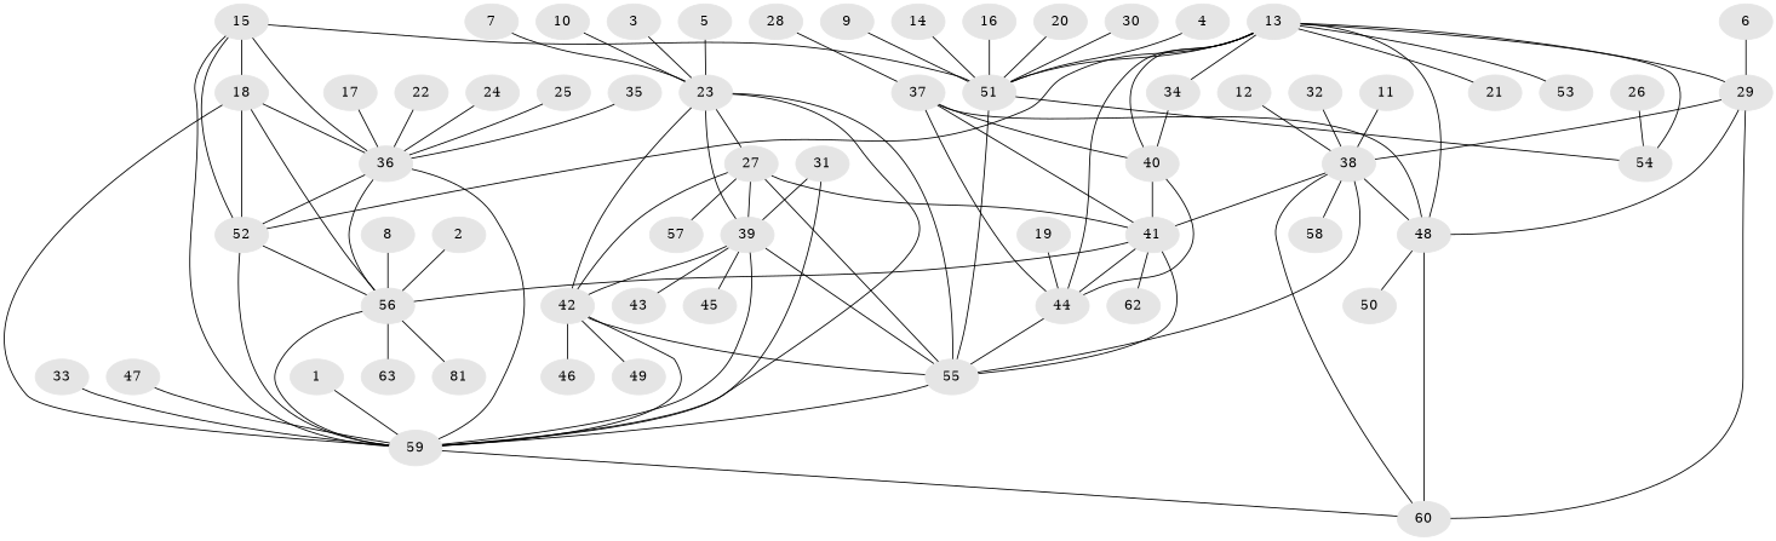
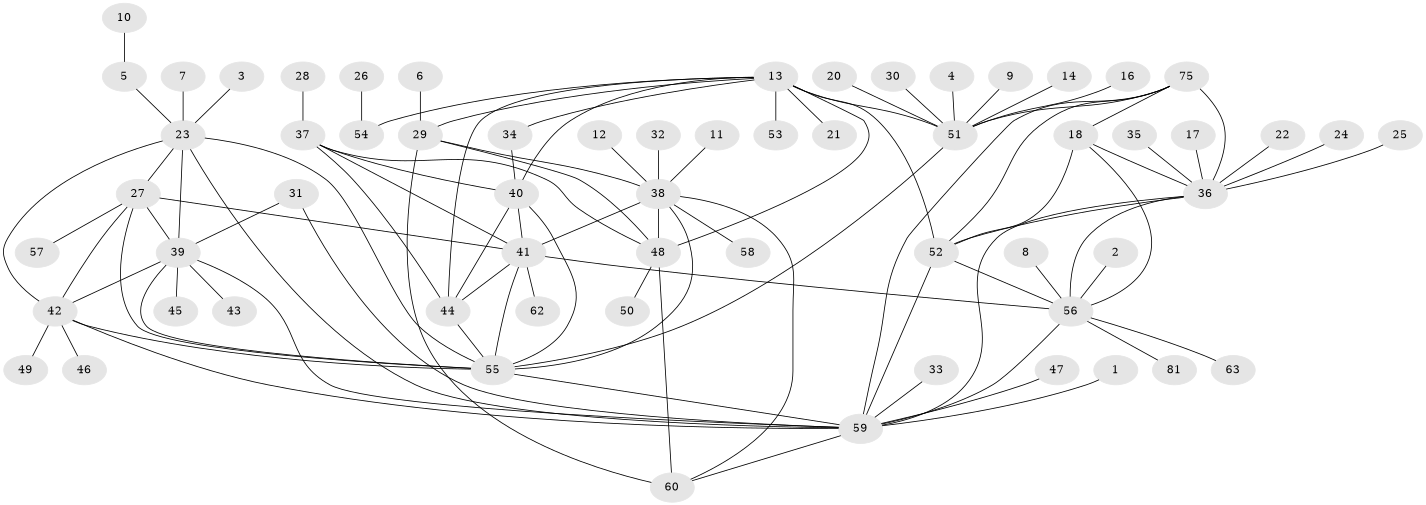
  graph {
    node [color=gray90 style=filled]
    edge [weight=1.0]
    1
    59
    60
    2
    56
    n6 [label=81]
    63
    3
    23
    27
    39
    42
    55
    4
    51
    54
    5
    6
    29
    38
    48
    7
    8
    9
    10
    11
    41
    58
    12
    13
    21
    34
    40
    44
    52
    53
    36
    50
    14
-   15
+   15 [label=75]
    18
    16
    17
-   19
    20
    22
    57
    43
    45
    46
    49
    24
    25
    26
    62
    28
    37
    30
    31
    32
    33
    35
    47
    1 -- 59
    59 -- 60
    2 -- 56
    56 -- 59
    56 -- n6
    56 -- 63
    3 -- 23
    23 -- 59
    23 -- 27
    23 -- 39
    23 -- 42
    23 -- 55
    27 -- 39
    27 -- 42
    27 -- 55
    27 -- 41 [weight=2.0]
    27 -- 57
    39 -- 59
    39 -- 42
    39 -- 55
    39 -- 43
    39 -- 45
    42 -- 59
    42 -- 55
    42 -- 46
    42 -- 49
    55 -- 59
    4 -- 51
    51 -- 55
-   51 -- 54 [weight=2.0]
    5 -- 23
    6 -- 29
    29 -- 60
    29 -- 38
    29 -- 48 [weight=3.0]
    38 -- 60
    38 -- 55
    38 -- 48 [weight=3.0]
    38 -- 41
    38 -- 58
    48 -- 60 [weight=3.0]
    48 -- 50
    7 -- 23
    8 -- 56
    9 -- 51
-   10 -- 23
+   10 -- 5
    11 -- 38
    41 -- 56
    41 -- 55
    41 -- 44
    41 -- 62
    12 -- 38
    13 -- 51 [weight=6.0]
    13 -- 54 [weight=3.0]
    13 -- 29
    13 -- 48
    13 -- 21
    13 -- 34
    13 -- 40
    13 -- 44
    13 -- 52 [weight=2.0]
    13 -- 53
    34 -- 40
+   40 -- 55 [weight=2.0]
    40 -- 41 [weight=2.0]
    40 -- 44 [weight=2.0]
    44 -- 55
    52 -- 59
    52 -- 56
    36 -- 59
    36 -- 56
    36 -- 52
    14 -- 51
    15 -- 59
    15 -- 51
    15 -- 52
    15 -- 36
    15 -- 18
-   18 -- 59
    18 -- 56
    18 -- 52
    18 -- 36
    16 -- 51
    17 -- 36
-   19 -- 44
    20 -- 51
    22 -- 36
    24 -- 36
    25 -- 36
    26 -- 54
    28 -- 37
    37 -- 48
    37 -- 41
    37 -- 40 [weight=2.0]
    37 -- 44
    30 -- 51
    31 -- 59
    31 -- 39
    32 -- 38
    33 -- 59
    35 -- 36
    47 -- 59
  }
